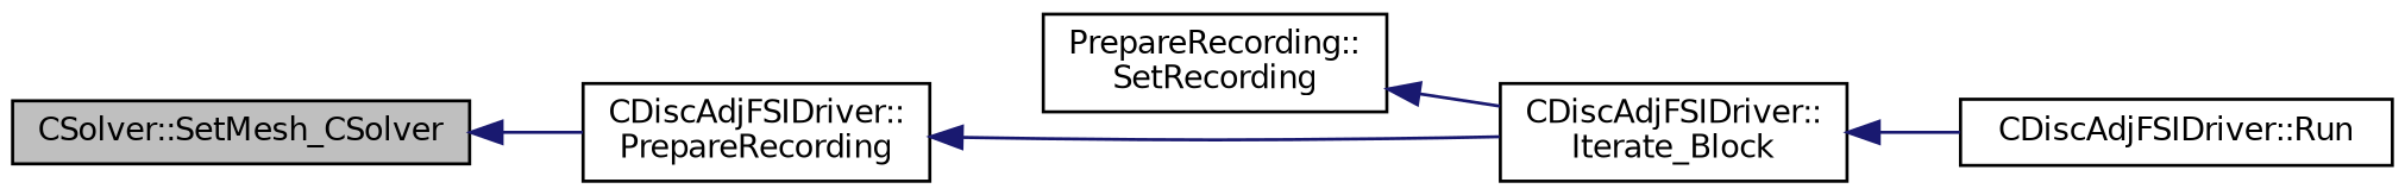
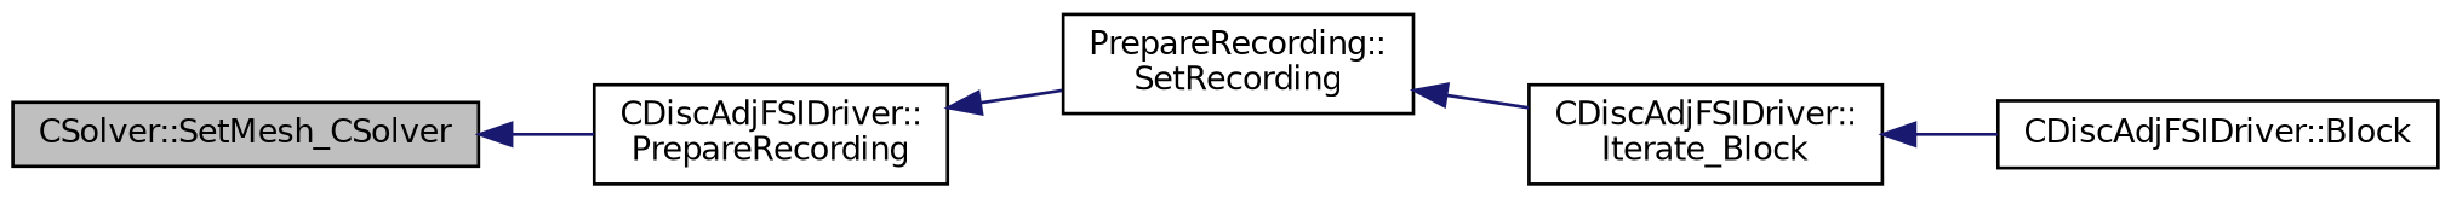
  digraph {
    rankdir=LR
    node [color=black fillcolor=white fontname=Helvetica fontsize=10 shape=record style=filled]
    edge [color=midnightblue dir=back fontname=Helvetica fontsize=10 labelfontname=Helvetica labelfontsize=10 style=solid]
    n1 [fillcolor=grey75 fontcolor=black height=0.2 label="CSolver::SetMesh_CSolver" width=0.4]
    n2 [height=0.2 label="CDiscAdjFSIDriver::\lPrepareRecording" width=0.4]
    n3 [height=0.2 label="PrepareRecording::\lSetRecording" width=0.4]
    n4 [height=0.2 label="CDiscAdjFSIDriver::\lIterate_Block" width=0.4]
-   n5 [height=0.2 label="CDiscAdjFSIDriver::Run" width=0.4]
+   n5 [height=0.2 label="CDiscAdjFSIDriver::Block" width=0.4]
    n1 -> n2
-   n2 -> n4
+   n2 -> n3
    n3 -> n4
    n4 -> n5
  }
